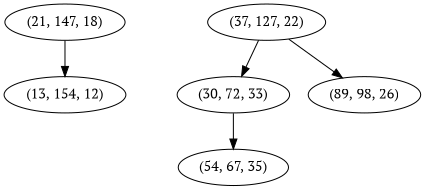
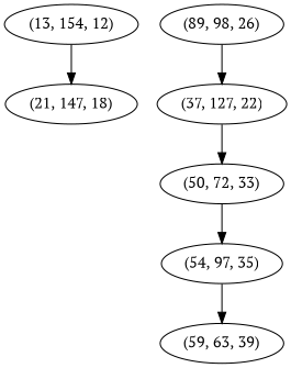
  digraph {
    fontname="PT Serif"
    node [fontname="PT Serif"]
    edge [fontname="PT Serif"]
    "(13, 154, 12)"
    "(21, 147, 18)"
    "(37, 127, 22)"
-   "(50, 72, 33)" [label="(30, 72, 33)"]
+   "(50, 72, 33)"
    "(89, 98, 26)"
-   "(54, 67, 35)"
-   "(21, 147, 18)" -> "(13, 154, 12)"
+   "(54, 67, 35)" [label="(54, 97, 35)"]
+   "(59, 63, 39)"
+   "(13, 154, 12)" -> "(21, 147, 18)"
    "(37, 127, 22)" -> "(50, 72, 33)"
-   "(37, 127, 22)" -> "(89, 98, 26)"
+   "(89, 98, 26)" -> "(37, 127, 22)"
    "(50, 72, 33)" -> "(54, 67, 35)"
+   "(54, 67, 35)" -> "(59, 63, 39)"
  }
